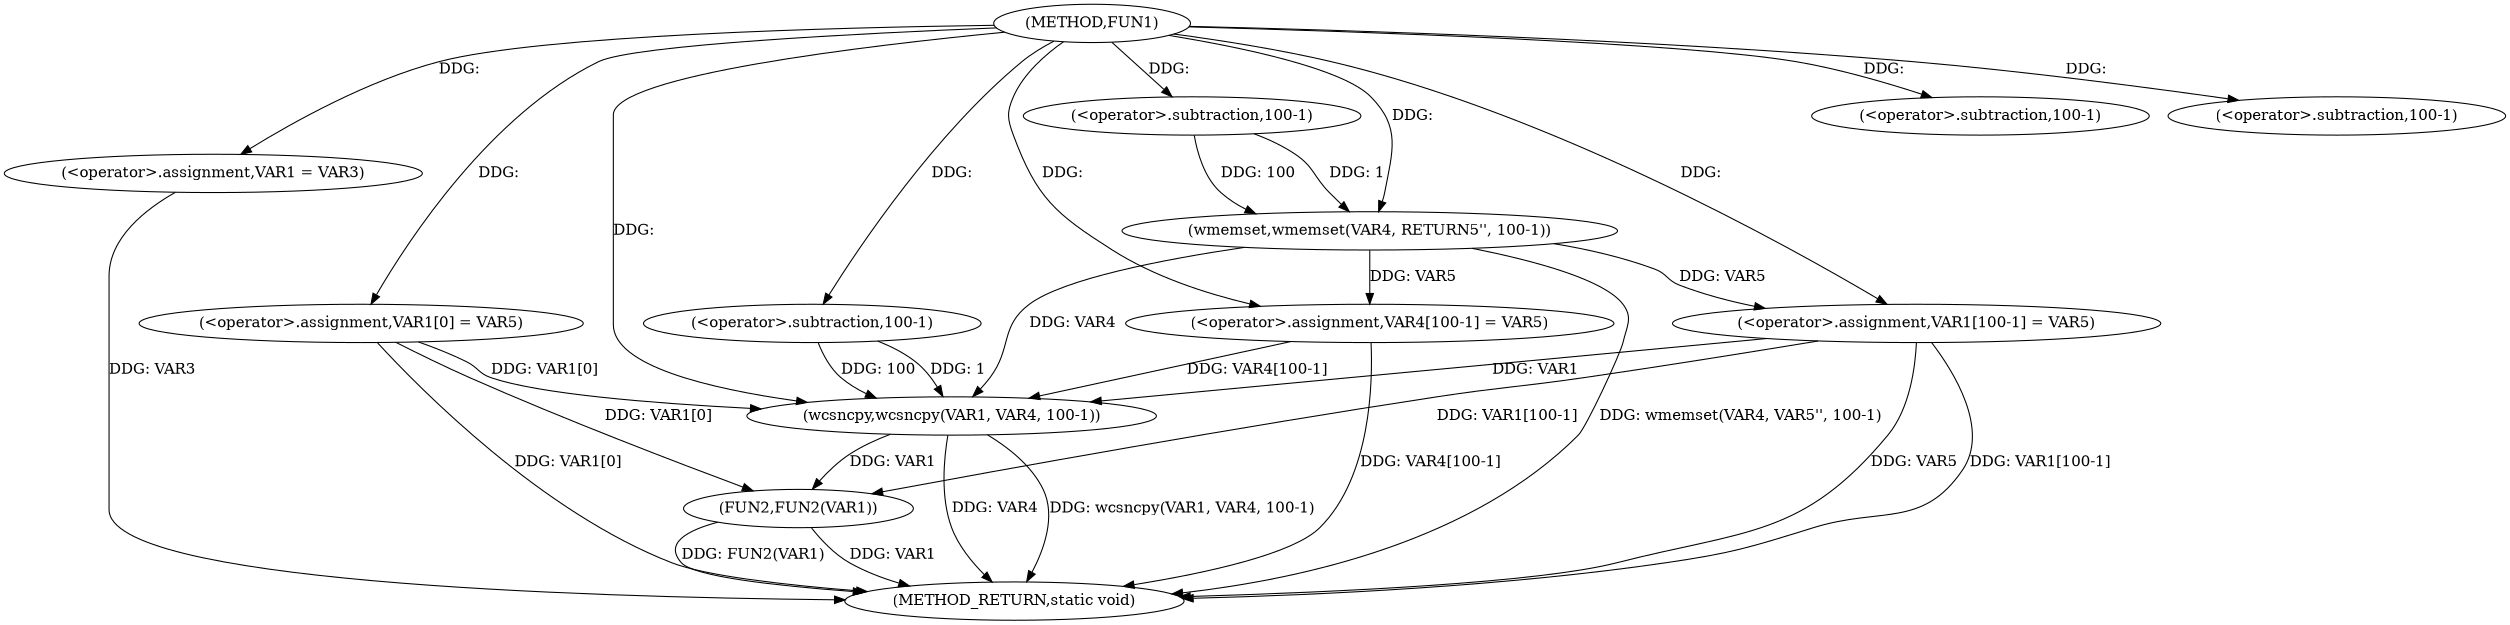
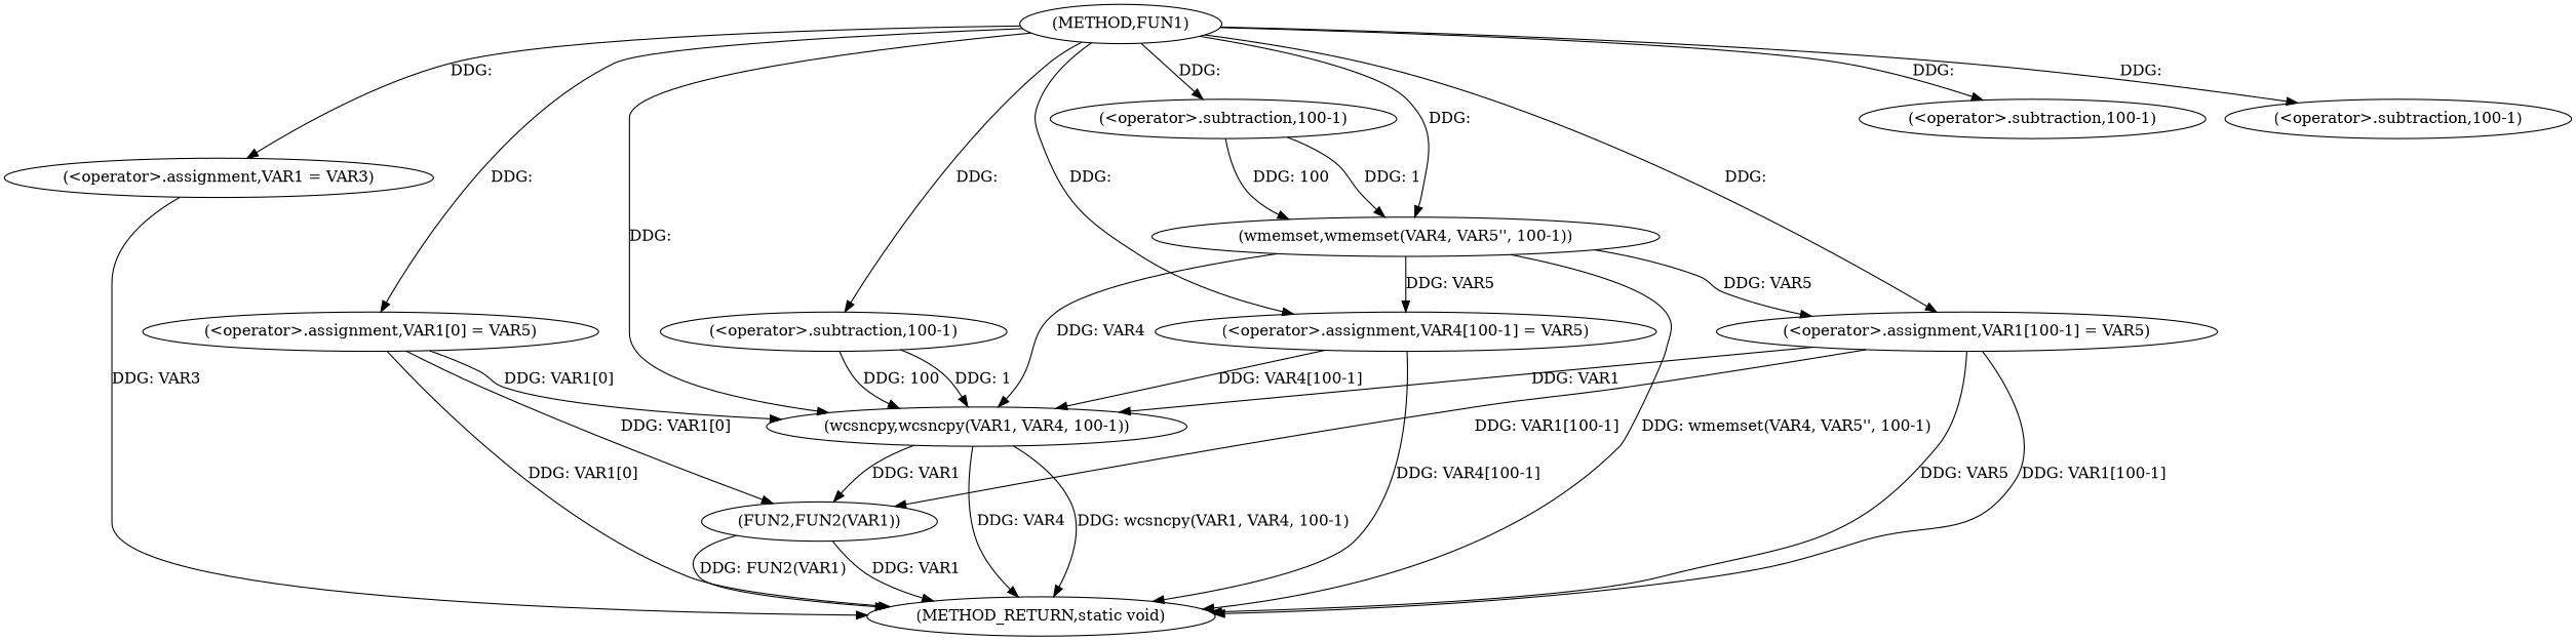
  digraph {
    n1 [label="(METHOD,FUN1)"]
    n2 [label="(<operator>.assignment,VAR1 = VAR3)"]
    n3 [label="(<operator>.assignment,VAR1[0] = VAR5)"]
-   n4 [label="(wmemset,wmemset(VAR4, RETURN5'', 100-1))"]
+   n4 [label="(wmemset,wmemset(VAR4, VAR5'', 100-1))"]
    n5 [label="(<operator>.subtraction,100-1)"]
    n6 [label="(<operator>.assignment,VAR4[100-1] = VAR5)"]
    n7 [label="(<operator>.subtraction,100-1)"]
    n8 [label="(wcsncpy,wcsncpy(VAR1, VAR4, 100-1))"]
    n9 [label="(<operator>.subtraction,100-1)"]
    n10 [label="(<operator>.assignment,VAR1[100-1] = VAR5)"]
    n11 [label="(<operator>.subtraction,100-1)"]
    n12 [label="(METHOD_RETURN,static void)"]
    n13 [label="(FUN2,FUN2(VAR1))"]
    n1 -> n2 [label="DDG: "]
    n1 -> n3 [label="DDG: "]
    n1 -> n4 [label="DDG: "]
    n1 -> n5 [label="DDG: "]
    n1 -> n6 [label="DDG: "]
    n1 -> n7 [label="DDG: "]
    n1 -> n8 [label="DDG: "]
    n1 -> n9 [label="DDG: "]
    n1 -> n10 [label="DDG: "]
    n1 -> n11 [label="DDG: "]
    n2 -> n12 [label="DDG: VAR3"]
    n3 -> n8 [label="DDG: VAR1[0]"]
    n3 -> n12 [label="DDG: VAR1[0]"]
    n3 -> n13 [label="DDG: VAR1[0]"]
    n4 -> n6 [label="DDG: VAR5"]
    n4 -> n8 [label="DDG: VAR4"]
    n4 -> n10 [label="DDG: VAR5"]
    n4 -> n12 [label="DDG: wmemset(VAR4, VAR5'', 100-1)"]
    n5 -> n4 [label="DDG: 100"]
    n5 -> n4 [label="DDG: 1"]
    n6 -> n8 [label="DDG: VAR4[100-1]"]
    n6 -> n12 [label="DDG: VAR4[100-1]"]
    n8 -> n12 [label="DDG: wcsncpy(VAR1, VAR4, 100-1)"]
    n8 -> n12 [label="DDG: VAR4"]
    n8 -> n13 [label="DDG: VAR1"]
    n9 -> n8 [label="DDG: 100"]
    n9 -> n8 [label="DDG: 1"]
    n10 -> n8 [label="DDG: VAR1"]
    n10 -> n12 [label="DDG: VAR5"]
    n10 -> n12 [label="DDG: VAR1[100-1]"]
    n10 -> n13 [label="DDG: VAR1[100-1]"]
    n13 -> n12 [label="DDG: VAR1"]
    n13 -> n12 [label="DDG: FUN2(VAR1)"]
  }
